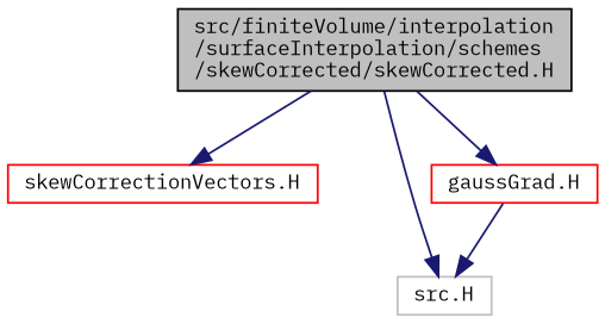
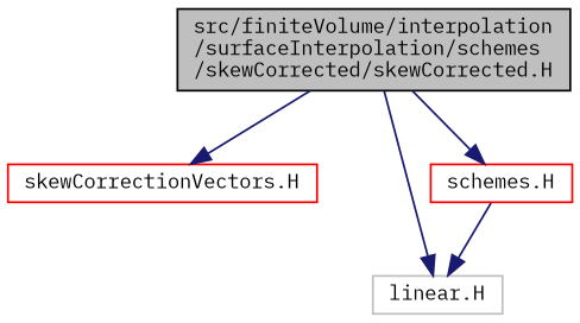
  digraph {
    fontname="IBM Plex Mono"
    node [color=red fontname="IBM Plex Mono" fontsize=10 shape=record]
    edge [color=midnightblue fontname="IBM Plex Mono" fontsize=10 labelfontname=Helvetica labelfontsize=10 style=solid]
    n1 [color=black fillcolor=grey75 fontcolor=black height=0.2 label="src/finiteVolume/interpolation\l/surfaceInterpolation/schemes\l/skewCorrected/skewCorrected.H" style=filled width=0.4]
    n2 [height=0.2 label="skewCorrectionVectors.H" width=0.4]
-   n3 [color=grey75 height=0.2 label="src.H" width=0.4]
-   n4 [height=0.2 label="gaussGrad.H" width=0.4]
+   n3 [color=grey75 height=0.2 label="linear.H" width=0.4]
+   n4 [height=0.2 label="schemes.H" width=0.4]
    n1 -> n2
    n1 -> n3
    n1 -> n4
    n4 -> n3
  }
